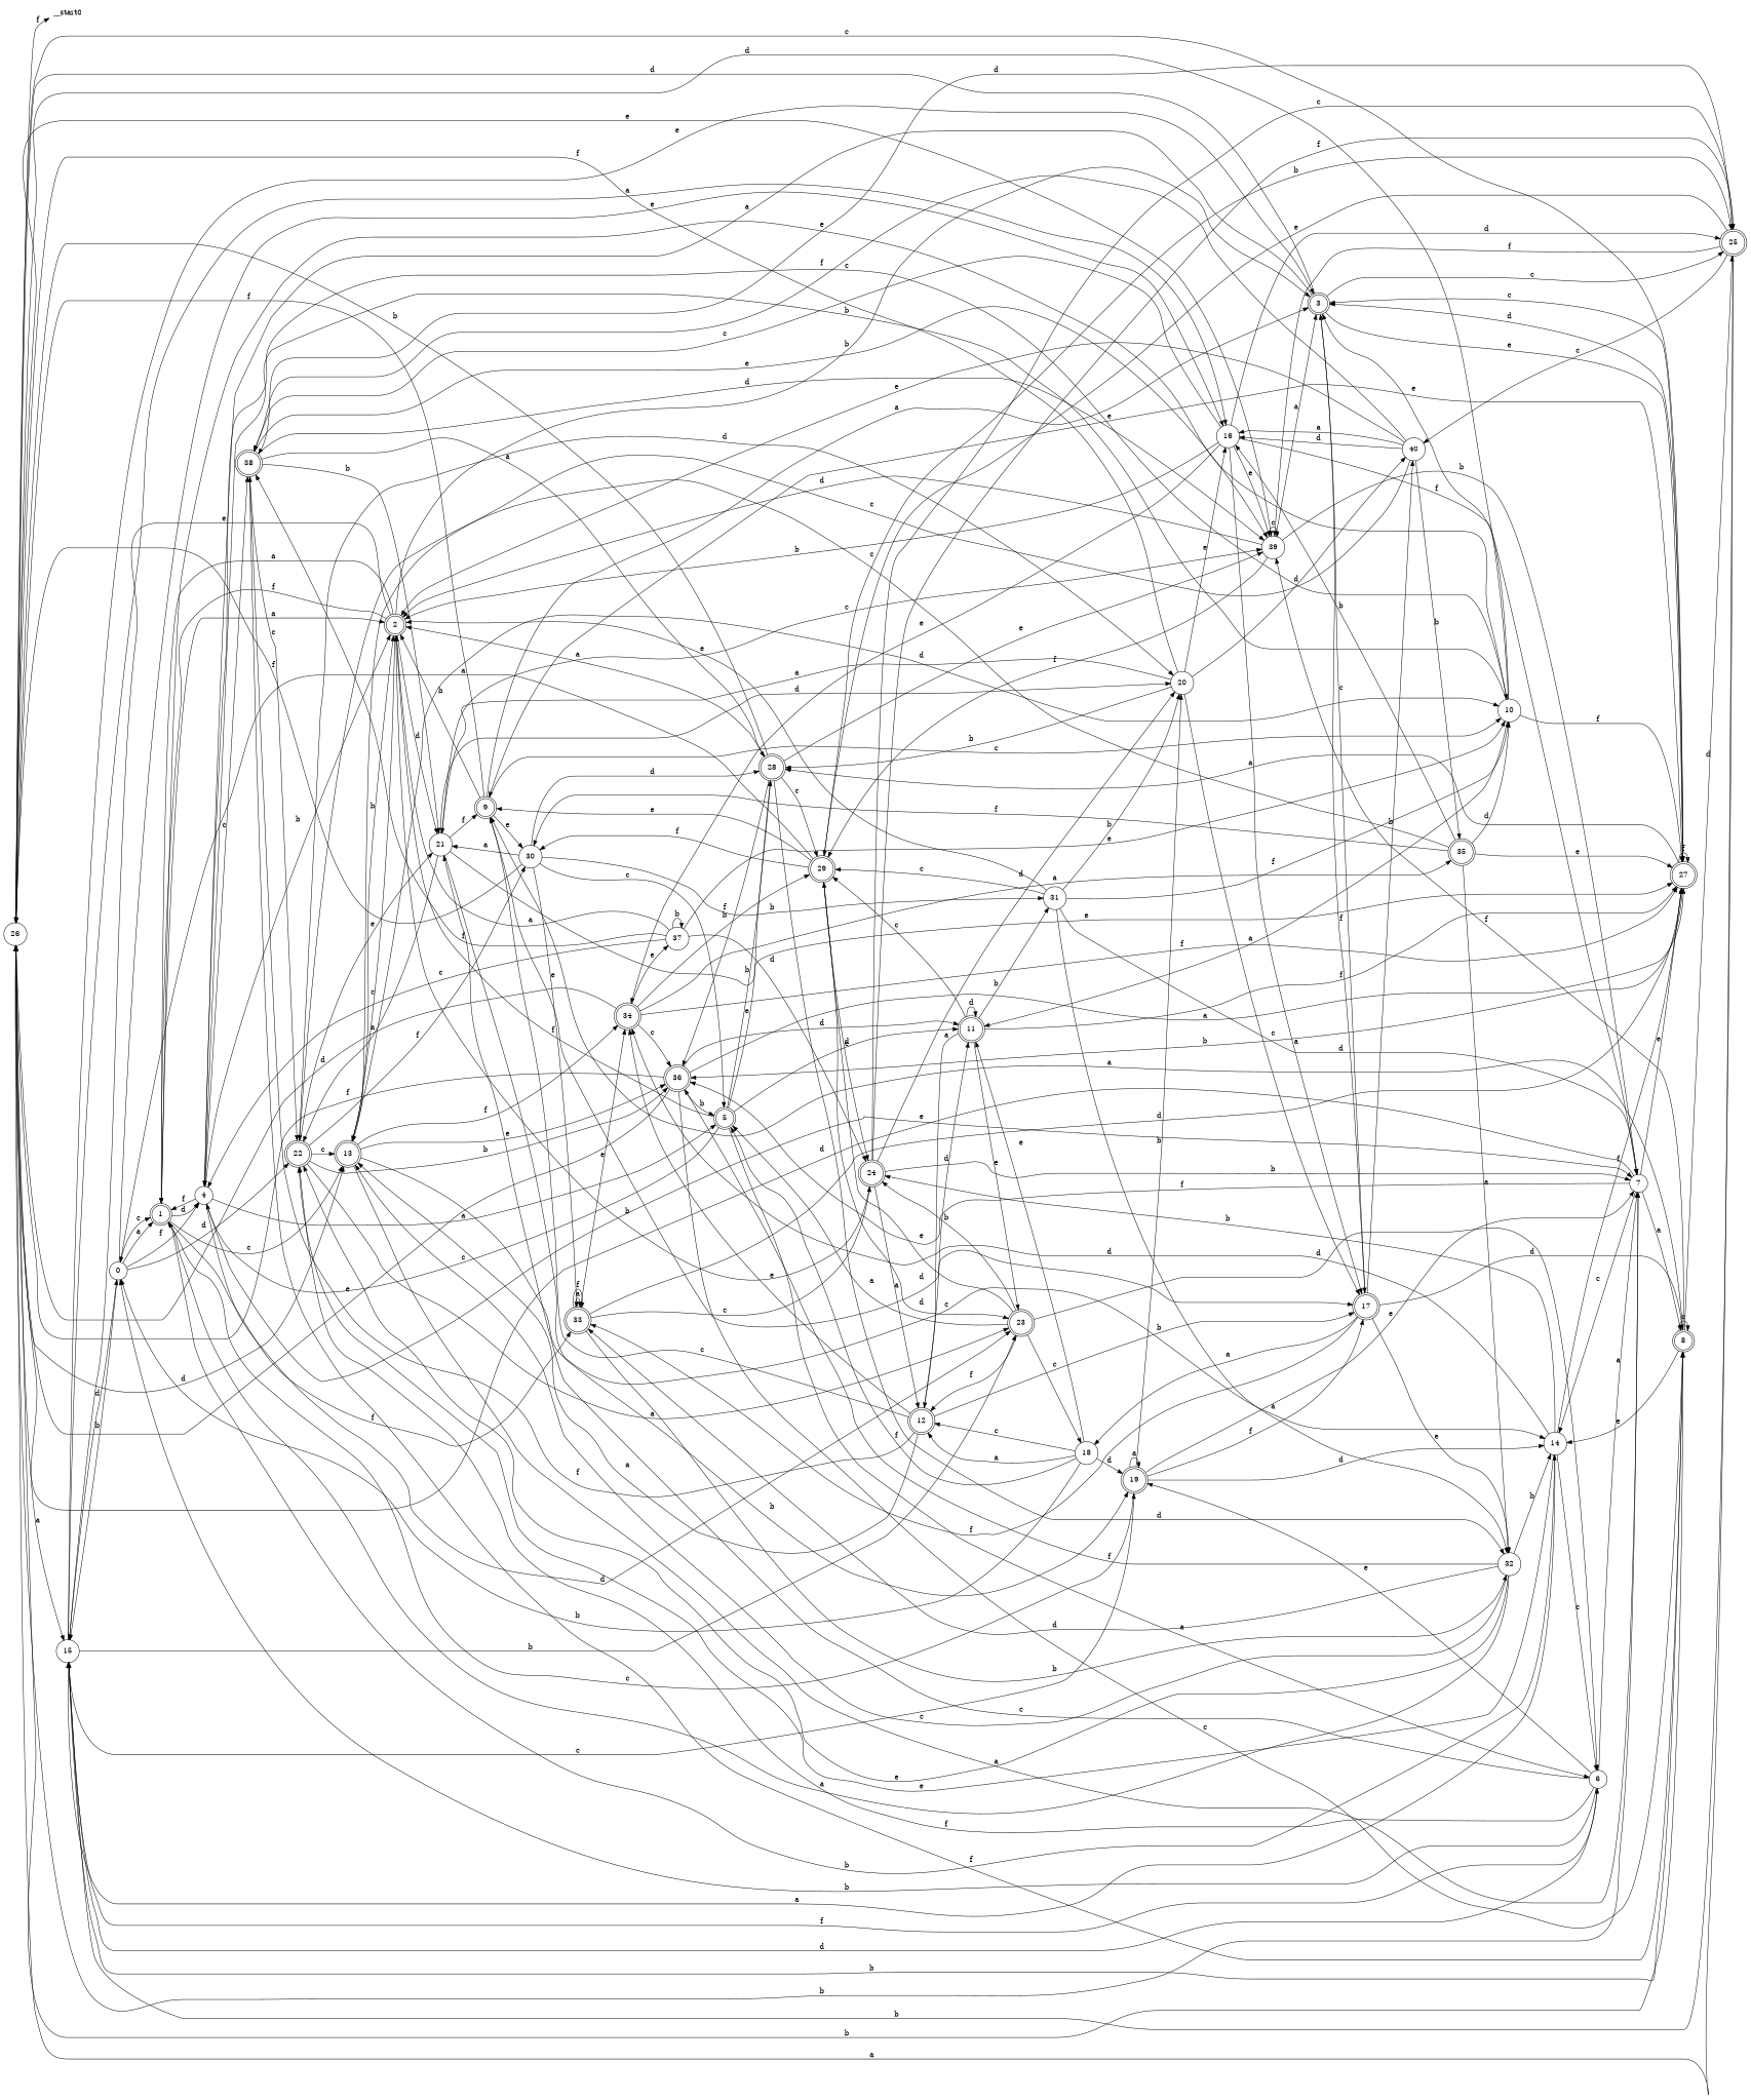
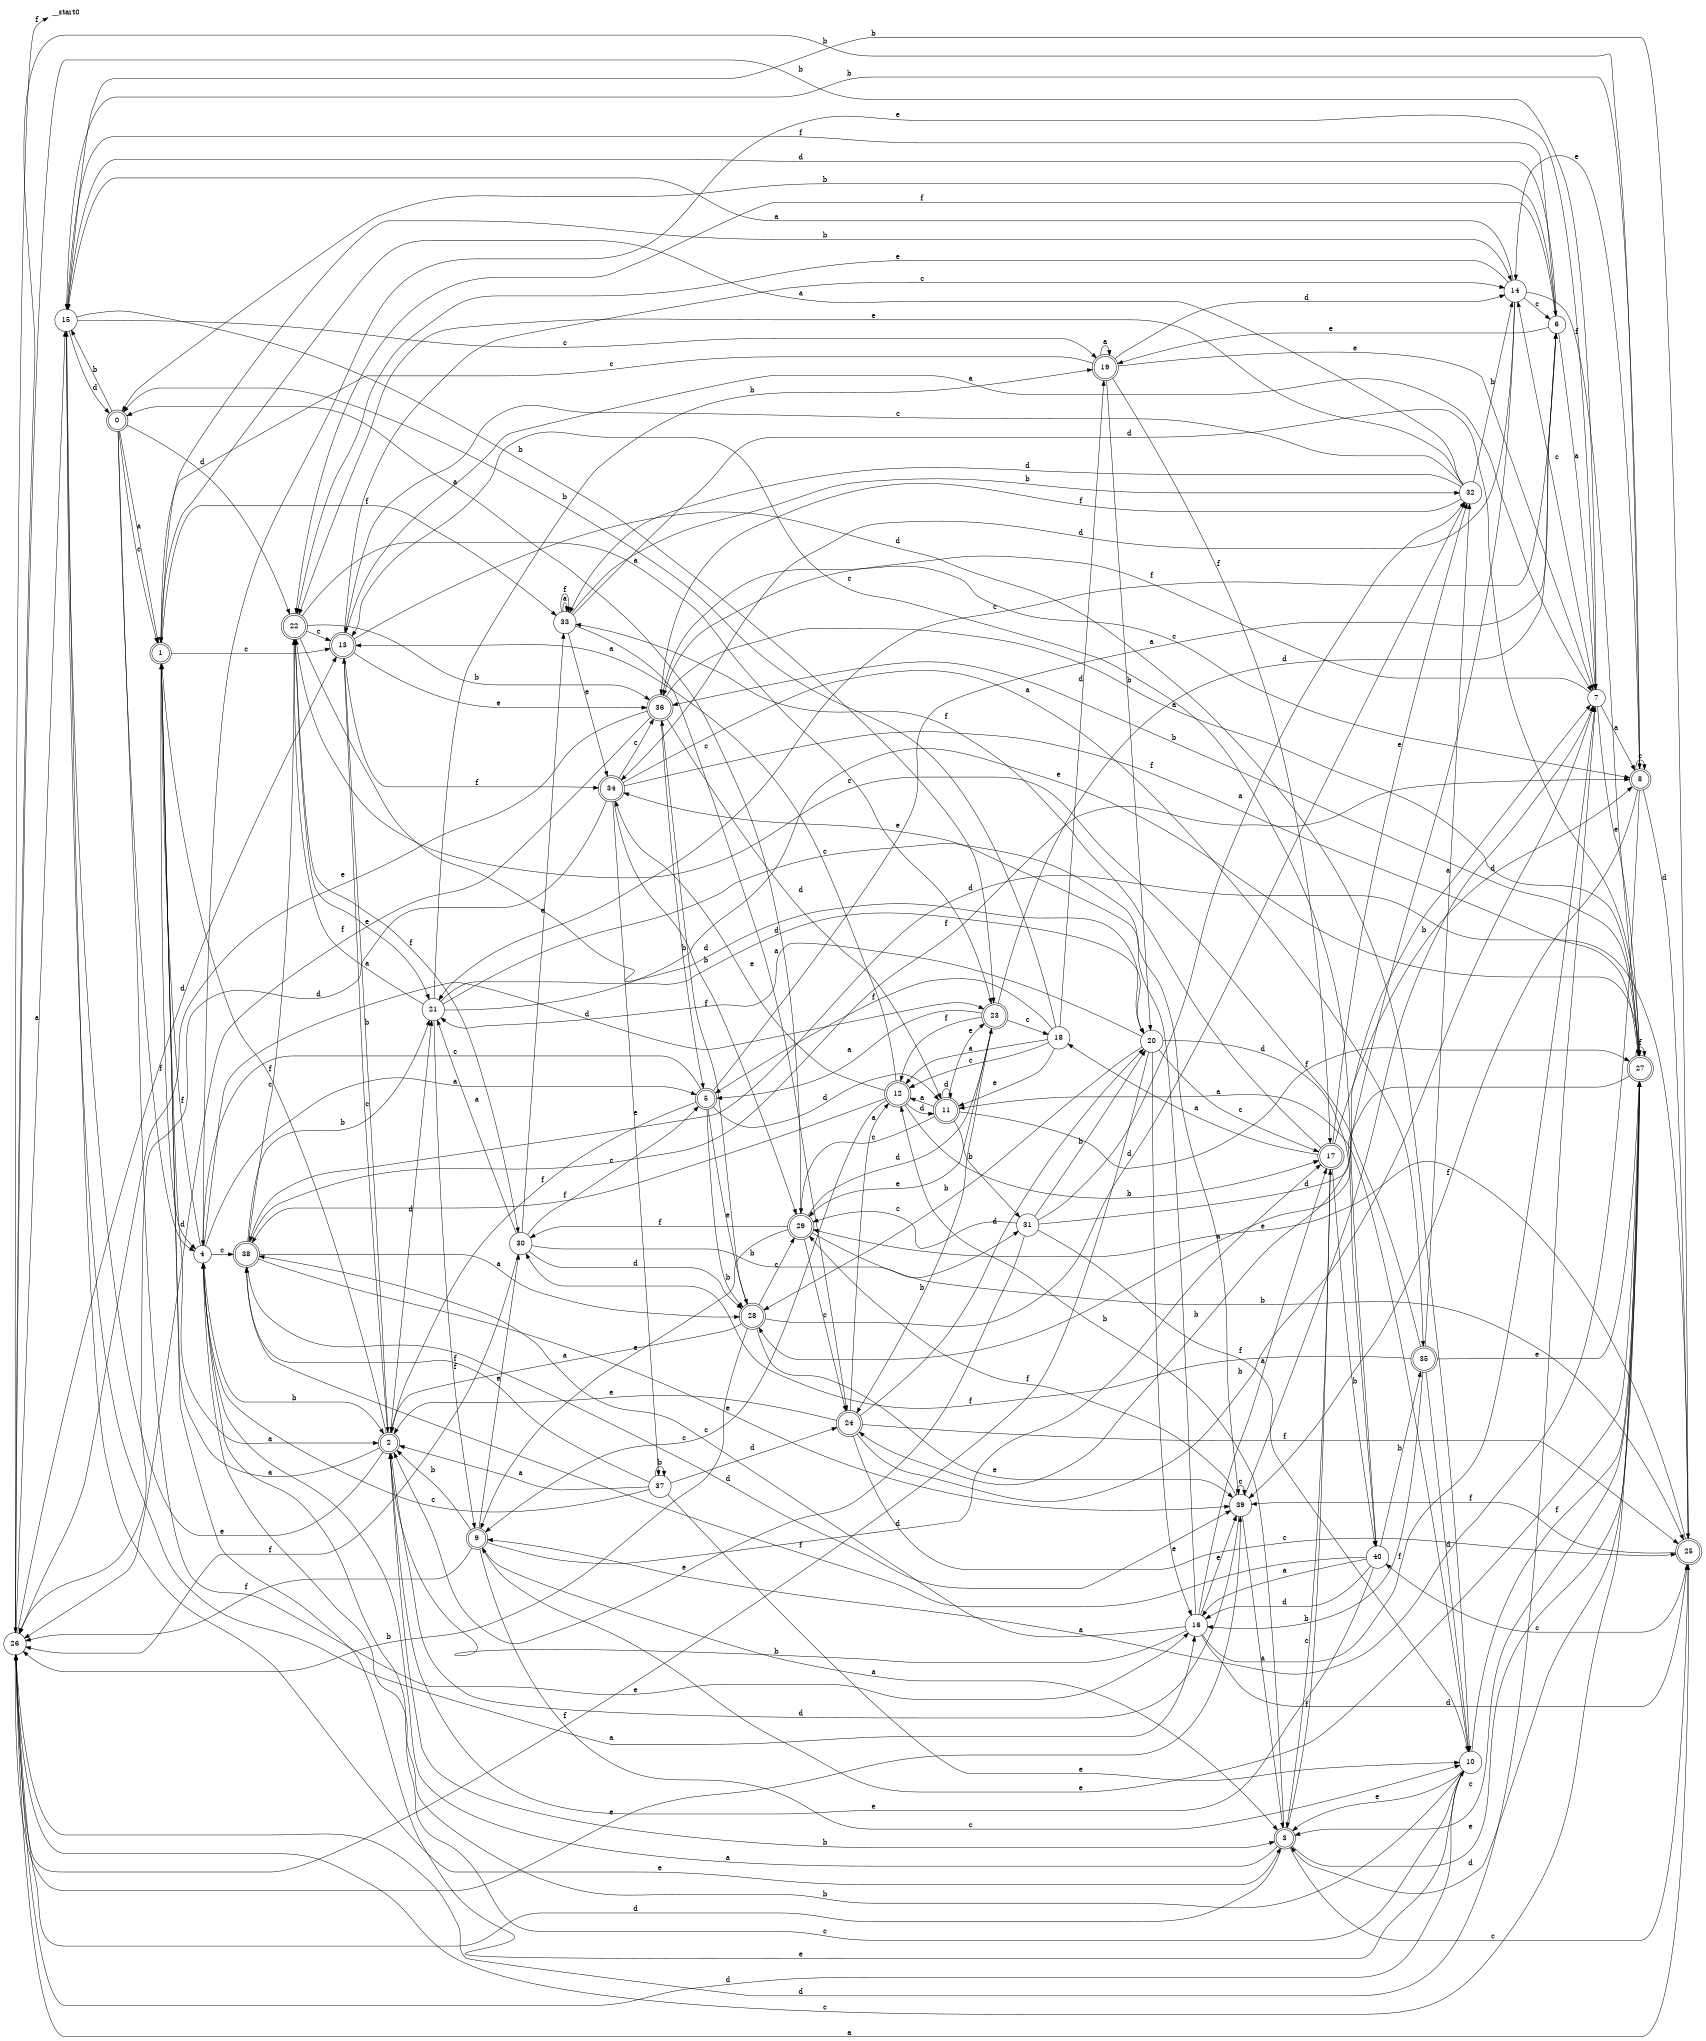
  digraph {
    rankdir=LR
    node [shape=doublecircle color=black fillcolor=white style="rounded,filled"]
    __start0 [shape=none color="" fillcolor="" style=""]
-   n2 [label=0 shape=circle]
+   n2 [label=0]
    n3 [label=1]
    n4 [label=4 shape=circle style=filled]
    n5 [label=15 shape=circle style=filled]
    n6 [label=16 shape=circle style=filled]
    n7 [label=22]
    n8 [label=2]
    n9 [label=10 shape=circle style=filled]
    n10 [label=13]
    n11 [label=14 shape=circle style=filled]
-   n12 [label=33 style=filled]
+   n12 [label=33 shape=circle style=filled]
    n13 [label=5]
    n14 [label=7 shape=circle style=filled]
    n15 [label=23]
    n16 [label=38]
    n17 [label=3]
    n18 [label=6 shape=circle style=filled]
    n19 [label=19]
    n20 [label=17]
    n21 [label=25]
    n22 [label=39 shape=circle style=filled]
    n23 [label=34]
    n24 [label=21 shape=circle style=filled]
    n25 [label=36]
    n26 [label=30 shape=circle style=filled]
    n27 [label=20 shape=circle style=filled]
    n28 [label=26 shape=circle style=filled]
    n29 [label=27]
    n30 [label=11]
    n31 [label=24]
    n32 [label=32 shape=circle style=filled]
    n33 [label=12]
    n34 [label=9]
    n35 [label=8]
    n36 [label=18 shape=circle style=filled]
    n37 [label=40 shape=circle style=filled]
    n38 [label=29]
    n39 [label=28]
    n40 [label=31 shape=circle style=filled]
    n41 [label=35 style=filled]
    n42 [label=37 shape=circle style=filled]
    n2 -> n3 [label=a]
    n2 -> n3 [label=c]
    n2 -> n4 [label=f]
    n2 -> n5 [label=b]
    n2 -> n6 [label=e]
    n2 -> n7 [label=d]
    n3 -> n4 [label=d]
    n3 -> n8 [label=a]
    n3 -> n9 [label=e]
    n3 -> n10 [label=c]
    n3 -> n11 [label=b]
    n3 -> n12 [label=f]
    n4 -> n3 [label=f]
    n4 -> n8 [label=b]
    n4 -> n13 [label=a]
    n4 -> n14 [label=e]
    n4 -> n15 [label=d]
    n4 -> n16 [label=c]
    n5 -> n2 [label=d]
    n5 -> n6 [label=a]
    n5 -> n15 [label=b]
    n5 -> n17 [label=e]
    n5 -> n18 [label=f]
    n5 -> n19 [label=c]
    n6 -> n8 [label=b]
    n6 -> n14 [label=f]
    n6 -> n16 [label=c]
    n6 -> n20 [label=a]
    n6 -> n21 [label=d]
    n6 -> n22 [label=e]
    n6 -> n23 [label=e]
    n7 -> n10 [label=c]
    n7 -> n15 [label=a]
    n7 -> n24 [label=e]
    n7 -> n25 [label=b]
    n7 -> n26 [label=f]
    n7 -> n27 [label=d]
    n8 -> n3 [label=a]
    n8 -> n3 [label=f]
    n8 -> n5 [label=e]
    n8 -> n10 [label=c]
    n8 -> n17 [label=b]
    n8 -> n24 [label=d]
    n9 -> n4 [label=b]
    n9 -> n4 [label=c]
    n9 -> n17 [label=e]
    n9 -> n28 [label=d]
    n9 -> n29 [label=f]
    n9 -> n30 [label=a]
    n10 -> n8 [label=b]
    n10 -> n9 [label=d]
    n10 -> n11 [label=c]
    n10 -> n14 [label=a]
    n10 -> n23 [label=f]
    n10 -> n25 [label=e]
    n11 -> n5 [label=a]
    n11 -> n7 [label=e]
    n11 -> n18 [label=c]
    n11 -> n23 [label=d]
    n11 -> n29 [label=f]
    n11 -> n31 [label=b]
    n12 -> n12 [label=a]
    n12 -> n12 [label=f]
    n12 -> n23 [label=e]
    n12 -> n29 [label=d]
    n12 -> n31 [label=c]
    n12 -> n32 [label=b]
    n13 -> n4 [label=c]
    n13 -> n8 [label=f]
    n13 -> n18 [label=a]
    n13 -> n30 [label=d]
    n13 -> n39 [label=b]
    n13 -> n39 [label=e]
    n14 -> n11 [label=c]
    n14 -> n25 [label=f]
    n14 -> n28 [label=b]
    n14 -> n28 [label=d]
    n14 -> n29 [label=e]
    n14 -> n35 [label=a]
    n15 -> n13 [label=a]
    n15 -> n18 [label=d]
    n15 -> n31 [label=b]
    n15 -> n33 [label=f]
    n15 -> n36 [label=c]
    n15 -> n38 [label=e]
    n16 -> n7 [label=c]
    n16 -> n22 [label=d]
    n16 -> n22 [label=e]
    n16 -> n24 [label=b]
    n16 -> n35 [label=f]
    n16 -> n39 [label=a]
    n17 -> n4 [label=a]
    n17 -> n20 [label=f]
    n17 -> n21 [label=c]
    n17 -> n28 [label=d]
    n17 -> n29 [label=e]
+   n17 -> n33 [label=b]
    n18 -> n2 [label=b]
    n18 -> n5 [label=d]
    n18 -> n7 [label=f]
    n18 -> n14 [label=a]
    n18 -> n19 [label=e]
    n18 -> n24 [label=c]
    n19 -> n3 [label=c]
    n19 -> n11 [label=d]
    n19 -> n14 [label=e]
    n19 -> n19 [label=a]
    n19 -> n20 [label=f]
    n19 -> n27 [label=b]
    n20 -> n12 [label=f]
    n20 -> n17 [label=c]
    n20 -> n32 [label=e]
    n20 -> n35 [label=d]
    n20 -> n36 [label=a]
    n20 -> n37 [label=b]
    n21 -> n5 [label=b]
    n21 -> n16 [label=d]
    n21 -> n22 [label=f]
    n21 -> n28 [label=a]
    n21 -> n37 [label=c]
    n21 -> n38 [label=e]
    n22 -> n8 [label=d]
    n22 -> n14 [label=b]
    n22 -> n17 [label=a]
    n22 -> n22 [label=c]
    n22 -> n38 [label=f]
    n23 -> n25 [label=c]
    n23 -> n28 [label=d]
    n23 -> n29 [label=f]
    n23 -> n38 [label=b]
    n23 -> n41 [label=a]
    n23 -> n42 [label=e]
    n24 -> n7 [label=a]
    n24 -> n19 [label=b]
    n24 -> n22 [label=c]
    n24 -> n27 [label=d]
    n24 -> n29 [label=e]
    n24 -> n34 [label=f]
    n25 -> n13 [label=b]
    n25 -> n28 [label=e]
    n25 -> n28 [label=f]
    n25 -> n29 [label=a]
    n25 -> n30 [label=d]
    n25 -> n35 [label=c]
    n26 -> n12 [label=e]
    n26 -> n13 [label=c]
    n26 -> n24 [label=a]
    n26 -> n28 [label=f]
    n26 -> n39 [label=d]
    n26 -> n40 [label=b]
    n27 -> n6 [label=e]
    n27 -> n20 [label=c]
    n27 -> n24 [label=a]
    n27 -> n28 [label=f]
    n27 -> n37 [label=d]
    n27 -> n39 [label=b]
    n28 -> __start0 [label=f]
    n28 -> n5 [label=a]
    n28 -> n10 [label=d]
    n28 -> n22 [label=e]
    n28 -> n29 [label=c]
    n28 -> n35 [label=b]
    n29 -> n17 [label=c]
    n29 -> n17 [label=d]
    n29 -> n25 [label=b]
    n29 -> n29 [label=f]
    n29 -> n34 [label=e]
    n29 -> n39 [label=a]
    n30 -> n15 [label=e]
    n30 -> n29 [label=f]
    n30 -> n30 [label=d]
    n30 -> n33 [label=a]
    n30 -> n38 [label=c]
    n30 -> n40 [label=b]
-   n31 -> n8 [label=b]
+   n31 -> n8 [label=e]
    n31 -> n14 [label=b]
    n31 -> n21 [label=c]
    n31 -> n21 [label=f]
    n31 -> n27 [label=d]
    n31 -> n33 [label=a]
    n32 -> n3 [label=a]
    n32 -> n7 [label=e]
    n32 -> n10 [label=c]
    n32 -> n11 [label=b]
    n32 -> n12 [label=d]
    n32 -> n25 [label=f]
    n33 -> n10 [label=a]
    n33 -> n16 [label=f]
    n33 -> n20 [label=b]
    n33 -> n23 [label=e]
    n33 -> n30 [label=d]
    n33 -> n34 [label=c]
    n34 -> n8 [label=b]
    n34 -> n9 [label=c]
    n34 -> n17 [label=a]
    n34 -> n20 [label=d]
    n34 -> n26 [label=e]
    n34 -> n28 [label=f]
    n35 -> n5 [label=b]
    n35 -> n11 [label=e]
    n35 -> n21 [label=d]
    n35 -> n22 [label=f]
    n35 -> n34 [label=a]
    n35 -> n35 [label=c]
    n36 -> n2 [label=b]
    n36 -> n13 [label=f]
    n36 -> n19 [label=d]
    n36 -> n30 [label=e]
    n36 -> n33 [label=a]
    n36 -> n33 [label=c]
    n37 -> n6 [label=a]
    n37 -> n6 [label=d]
    n37 -> n8 [label=e]
    n37 -> n10 [label=c]
    n37 -> n16 [label=f]
    n37 -> n41 [label=b]
    n38 -> n2 [label=a]
    n38 -> n15 [label=d]
    n38 -> n21 [label=b]
    n38 -> n26 [label=f]
    n38 -> n31 [label=c]
    n38 -> n34 [label=e]
    n39 -> n8 [label=a]
    n39 -> n22 [label=e]
    n39 -> n25 [label=f]
    n39 -> n28 [label=b]
    n39 -> n32 [label=d]
    n39 -> n38 [label=c]
    n40 -> n8 [label=e]
    n40 -> n9 [label=f]
    n40 -> n14 [label=d]
    n40 -> n27 [label=b]
    n40 -> n32 [label=a]
    n40 -> n38 [label=c]
    n41 -> n6 [label=b]
    n41 -> n7 [label=c]
    n41 -> n9 [label=d]
    n41 -> n26 [label=f]
    n41 -> n29 [label=e]
    n41 -> n32 [label=a]
    n42 -> n4 [label=c]
    n42 -> n8 [label=a]
    n42 -> n9 [label=e]
    n42 -> n16 [label=f]
    n42 -> n31 [label=d]
    n42 -> n42 [label=b]
  }
